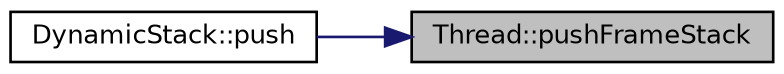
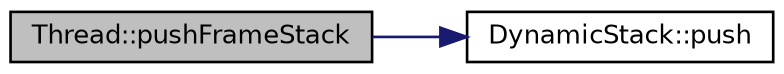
  digraph {
    rankdir=LR
    node [color=black fontname=Helvetica fontsize=10 shape=record style=filled]
    n1 [fillcolor=grey75 fontcolor=black height=0.2 label="Thread::pushFrameStack" width=0.4]
    n2 [fillcolor=white height=0.2 label="DynamicStack::push" width=0.4]
-   n2 -> n1 [color=midnightblue fontname=Helvetica fontsize=10 labelfontname=Helvetica labelfontsize=10 style=solid]
+   n1 -> n2 [color=midnightblue fontname=Helvetica fontsize=10 labelfontname=Helvetica labelfontsize=10 style=solid]
  }
